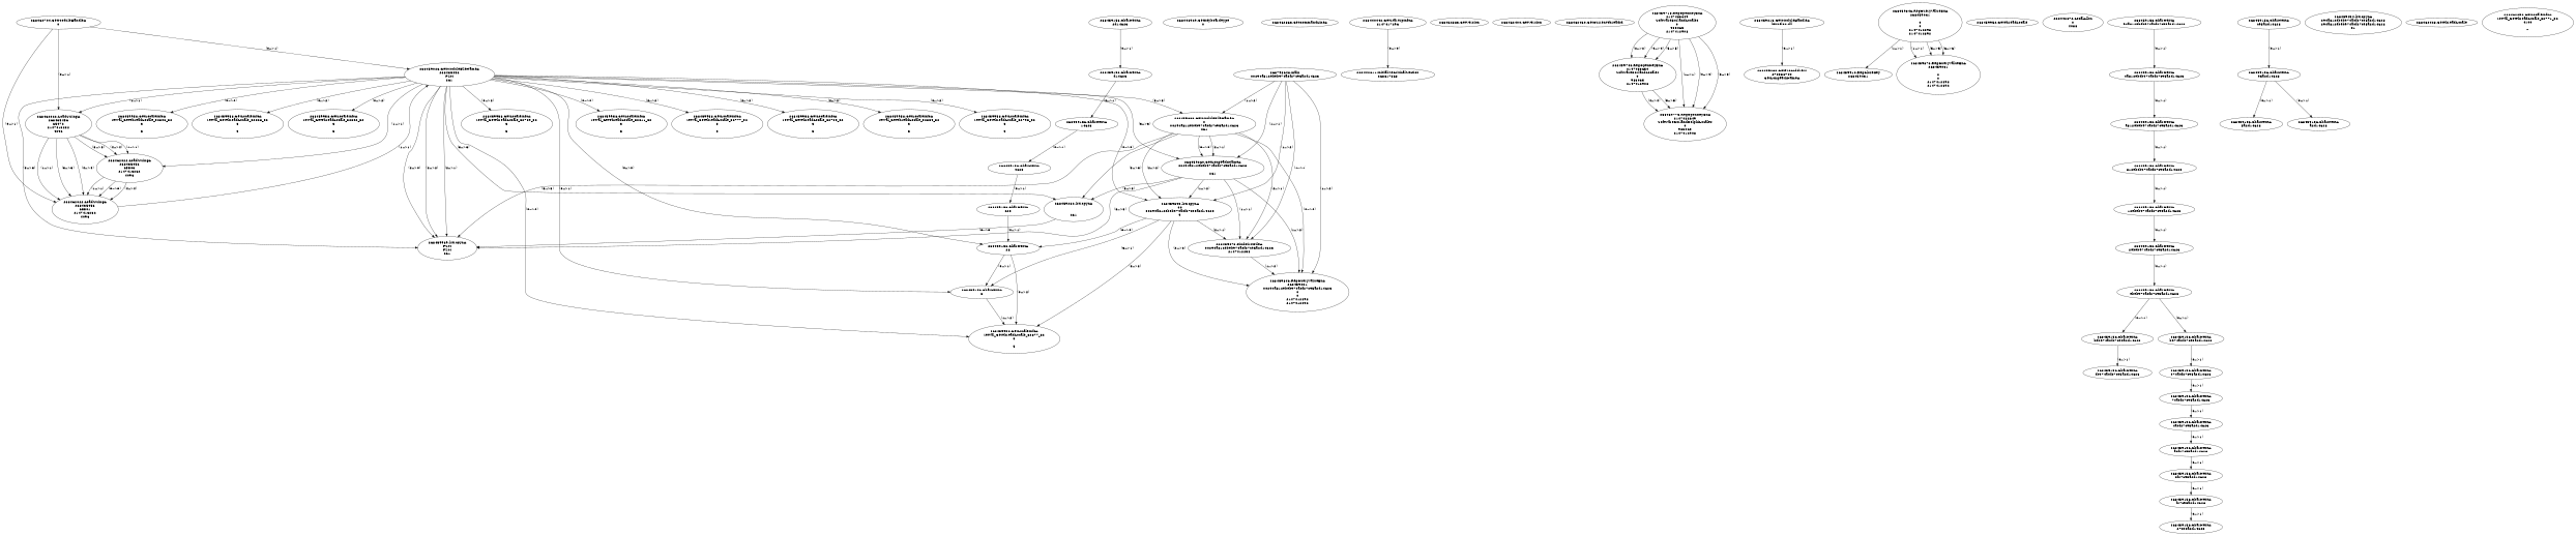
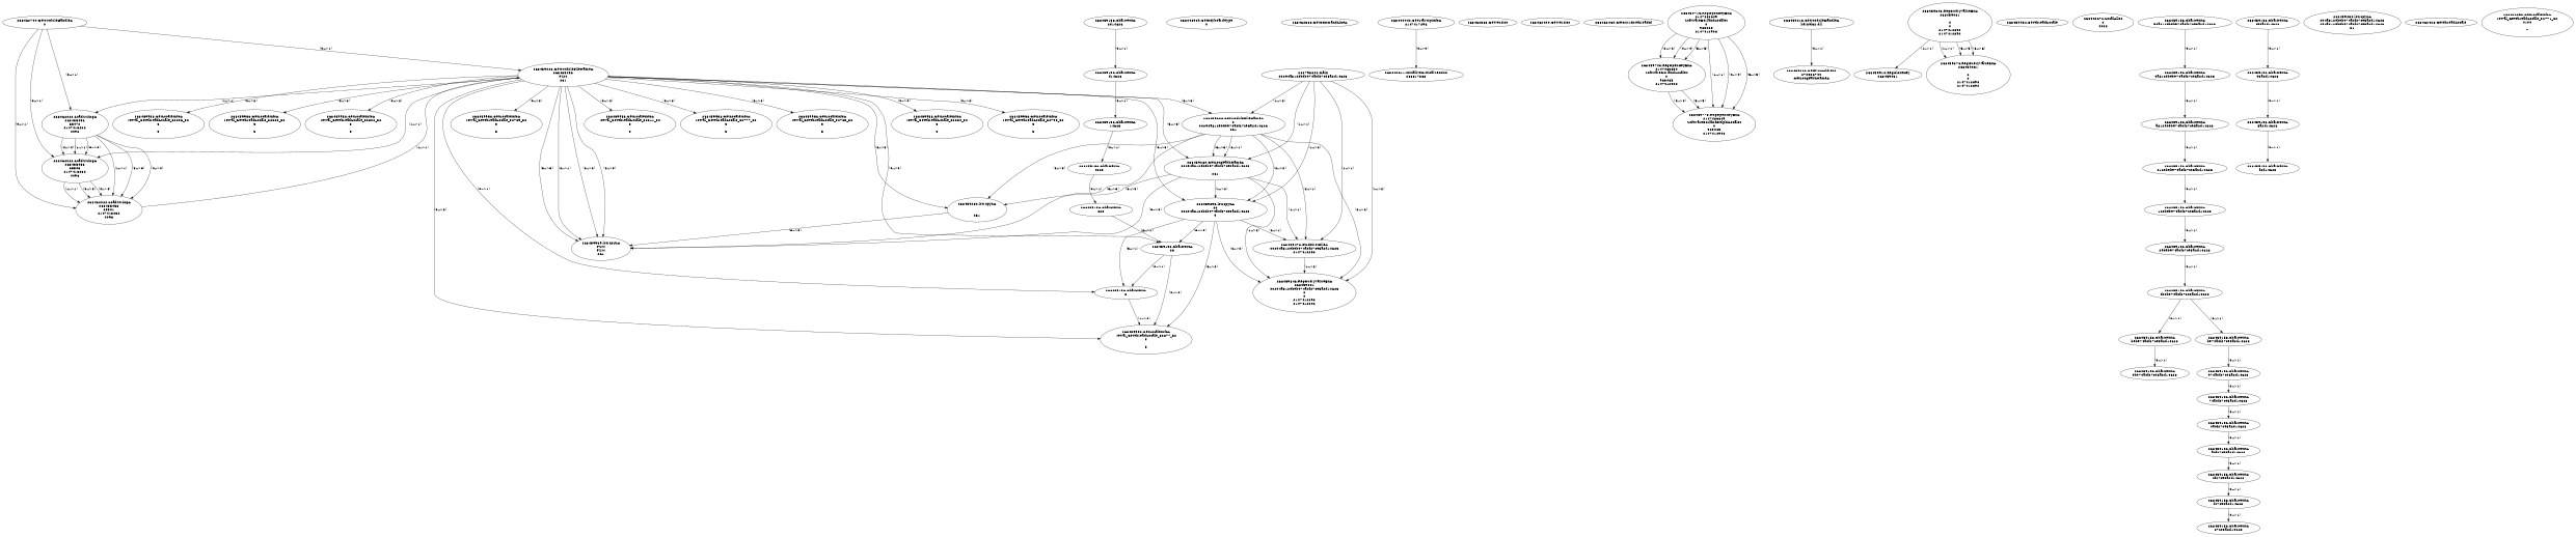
  digraph {
    n1 [label="268798648.main\n00294a812ebeb974a0f27c95a2d14623"]
    n2 [label="268459683.GetModuleFileNameA\n0\n00294a812ebeb974a0f27c95a2d14623\n261"]
    n3 [label="268459260.GetLongPathNameA\n00294a812ebeb974a0f27c95a2d14623\n\n261"]
    n4 [label="268459395.lstrcpynA\n00\n00294a812ebeb974a0f27c95a2d14623\n3"]
    n5 [label="268459473.FindFirstFileA\n00294a812ebeb974a0f27c95a2d14623\n2147412258"]
    n6 [label="268459846.RegQueryValueExA\n268459031\n00294a812ebeb974a0f27c95a2d14623\n0\n0\n2147412898\n2147412892"]
    n7 [label="268459282.lstrcpynA\n\n\n261"]
    n8 [label="268459939.lstrcpynA\nPZM\nPZM\n261"]
    n9 [label="268459156.CharNextA\n23"]
    n10 [label="268459156.CharNextA\n3"]
    n11 [label="268459958.GetLocaleInfoA\nretval_GetThreadLocale_32877_32\n3\n\n5"]
    n12 [label="268462704.GetModuleHandleA\n0"]
    n13 [label="268459026.GetModuleFileNameA\n268435456\nPZM\n261"]
    n14 [label="268462022.LoadStringA\n268435456\n65472\n2147413232\n4096"]
    n15 [label="268462022.LoadStringA\n268435456\n65503\n2147413232\n4096"]
    n16 [label="268462022.LoadStringA\n268435456\n65501\n2147413232\n4096"]
    n17 [label="268459958.GetLocaleInfoA\nretval_GetThreadLocale_32789_32\n3\n\n5"]
    n18 [label="268459958.GetLocaleInfoA\nretval_GetThreadLocale_32811_32\n3\n\n5"]
    n19 [label="268459958.GetLocaleInfoA\nretval_GetThreadLocale_32777_32\n3\n\n5"]
    n20 [label="268459958.GetLocaleInfoA\nretval_GetThreadLocale_32785_32\n3\n\n5"]
    n21 [label="268459958.GetLocaleInfoA\nretval_GetThreadLocale_32834_32\n3\n\n5"]
    n22 [label="268459958.GetLocaleInfoA\nretval_GetThreadLocale_32793_32\n3\n\n5"]
    n23 [label="268459958.GetLocaleInfoA\nretval_GetThreadLocale_32806_32\n3\n\n5"]
    n24 [label="268459958.GetLocaleInfoA\nretval_GetThreadLocale_32828_32\n3\n\n5"]
    n25 [label="268459958.GetLocaleInfoA\nretval_GetThreadLocale_32802_32\n3\n\n5"]
    n26 [label="268448929.GetKeyboardType\n0"]
    n27 [label="268462363.GetCommandLineA\n"]
    n28 [label="268440442.GetStartupInfoA\n2147417296"]
    n29 [label="268442611.InitializeCriticalSection\n268817868"]
    n30 [label="268462383.GetVersion\n"]
    n31 [label="268462400.GetVersion\n"]
    n32 [label="268462460.GetCurrentThreadId\n"]
    n33 [label="268459713.RegOpenKeyExA\n2147483649\nSoftware\Borland\Locales\n0\n983065\n2147412908"]
    n34 [label="268459743.RegOpenKeyExA\n2147483650\nSoftware\Borland\Locales\n0\n983065\n2147412908"]
    n35 [label="268459773.RegOpenKeyExA\n2147483649\nSoftware\Borland\Delphi\Locales\n0\n983065\n2147412908"]
    n36 [label="268459213.GetModuleHandleA\nkernel32.dll"]
    n37 [label="268459230.GetProcAddress\n270536744\nGetLongPathNameA"]
    n38 [label="268459846.RegQueryValueExA\n268459031\n\n0\n0\n2147412898\n2147412892"]
    n39 [label="268459910.RegCloseKey\n268459031"]
    n40 [label="268459876.RegQueryValueExA\n268459031\n\n0\n0\n2147412898\n2147412892"]
    n41 [label="268459952.GetThreadLocale\n"]
    n42 [label="268442672.LocalAlloc\n0\n4088"]
    n43 [label="268459156.CharNextA\n94a812ebeb974a0f27c95a2d14623"]
    n44 [label="268459156.CharNextA\n4a812ebeb974a0f27c95a2d14623"]
    n45 [label="268459156.CharNextA\na812ebeb974a0f27c95a2d14623"]
    n46 [label="268459156.CharNextA\n812ebeb974a0f27c95a2d14623"]
    n47 [label="268459156.CharNextA\n12ebeb974a0f27c95a2d14623"]
    n48 [label="268459156.CharNextA\n2ebeb974a0f27c95a2d14623"]
    n49 [label="268459156.CharNextA\nebeb974a0f27c95a2d14623"]
    n50 [label="268459156.CharNextA\nbeb974a0f27c95a2d14623"]
    n51 [label="268459156.CharNextA\nb974a0f27c95a2d14623"]
    n52 [label="268459156.CharNextA\neb974a0f27c95a2d14623"]
    n53 [label="268459156.CharNextA\n974a0f27c95a2d14623"]
    n54 [label="268459156.CharNextA\n74a0f27c95a2d14623"]
    n55 [label="268459156.CharNextA\n4a0f27c95a2d14623"]
    n56 [label="268459156.CharNextA\na0f27c95a2d14623"]
    n57 [label="268459156.CharNextA\n0f27c95a2d14623"]
    n58 [label="268459156.CharNextA\nf27c95a2d14623"]
    n59 [label="268459156.CharNextA\n27c95a2d14623"]
    n60 [label="268459156.CharNextA\nc95a2d14623"]
    n61 [label="268459156.CharNextA\n95a2d14623"]
    n62 [label="268459156.CharNextA\n5a2d14623"]
    n63 [label="268459156.CharNextA\na2d14623"]
    n64 [label="268459156.CharNextA\n2d14623"]
    n65 [label="268459156.CharNextA\nd14623"]
    n66 [label="268459156.CharNextA\n14623"]
    n67 [label="268459156.CharNextA\n4623"]
    n68 [label="268459156.CharNextA\n623"]
    n69 [label="268459454.lstrcpynA\n294a812ebeb974a0f27c95a2d14623\n294a812ebeb974a0f27c95a2d14623\n31"]
    n70 [label="268462428.GetThreadLocale\n"]
    n71 [label="268462098.GetLocaleInfoA\nretval_GetThreadLocale_32771_32\n4100\n\n7"]
    n1 -> n2 [label="(1-->2)"]
    n1 -> n3 [label="(1-->1)"]
    n1 -> n4 [label="(1-->2)"]
    n1 -> n5 [label="(1-->1)"]
    n1 -> n6 [label="(1-->2)"]
    n2 -> n3 [label="(2-->1)"]
    n2 -> n3 [label="(3-->3)"]
    n2 -> n4 [label="(2-->2)"]
    n2 -> n5 [label="(2-->1)"]
    n2 -> n6 [label="(2-->2)"]
    n2 -> n7 [label="(3-->3)"]
    n2 -> n8 [label="(3-->3)"]
    n3 -> n4 [label="(1-->2)"]
    n3 -> n5 [label="(1-->1)"]
    n3 -> n6 [label="(1-->2)"]
    n3 -> n7 [label="(3-->3)"]
    n3 -> n8 [label="(3-->3)"]
    n4 -> n5 [label="(2-->1)"]
    n4 -> n6 [label="(2-->2)"]
    n4 -> n9 [label="(3-->0)"]
    n4 -> n10 [label="(3-->1)"]
    n4 -> n11 [label="(3-->2)"]
    n5 -> n6 [label="(1-->2)"]
    n7 -> n8 [label="(3-->3)"]
    n9 -> n10 [label="(0-->1)"]
    n9 -> n11 [label="(0-->2)"]
    n10 -> n11 [label="(1-->2)"]
    n12 -> n13 [label="(0-->1)"]
    n12 -> n14 [label="(0-->1)"]
+   n12 -> n15 [label="(0-->1)"]
    n12 -> n16 [label="(0-->1)"]
    n13 -> n2 [label="(3-->3)"]
    n13 -> n3 [label="(3-->3)"]
    n13 -> n4 [label="(0-->3)"]
    n13 -> n7 [label="(3-->3)"]
    n13 -> n8 [label="(2-->1)"]
    n13 -> n8 [label="(2-->2)"]
    n13 -> n8 [label="(3-->3)"]
    n13 -> n8 [label="(2-->0)"]
    n13 -> n9 [label="(0-->0)"]
    n13 -> n10 [label="(0-->1)"]
    n13 -> n11 [label="(0-->2)"]
    n13 -> n14 [label="(1-->1)"]
    n13 -> n15 [label="(1-->1)"]
    n13 -> n17 [label="(0-->2)"]
    n13 -> n18 [label="(0-->2)"]
    n13 -> n19 [label="(0-->2)"]
    n13 -> n20 [label="(0-->2)"]
    n13 -> n21 [label="(0-->2)"]
    n13 -> n22 [label="(0-->2)"]
    n13 -> n23 [label="(0-->2)"]
    n13 -> n24 [label="(0-->2)"]
    n13 -> n25 [label="(0-->2)"]
    n14 -> n15 [label="(1-->1)"]
    n14 -> n15 [label="(3-->3)"]
    n14 -> n15 [label="(4-->4)"]
    n14 -> n16 [label="(1-->1)"]
    n14 -> n16 [label="(3-->3)"]
    n14 -> n16 [label="(4-->4)"]
    n15 -> n16 [label="(1-->1)"]
    n15 -> n16 [label="(3-->3)"]
    n15 -> n16 [label="(4-->4)"]
    n16 -> n13 [label="(1-->1)"]
    n28 -> n29 [label="(0-->0)"]
    n33 -> n34 [label="(2-->2)"]
    n33 -> n34 [label="(4-->4)"]
    n33 -> n34 [label="(5-->5)"]
    n33 -> n35 [label="(1-->1)"]
    n33 -> n35 [label="(4-->4)"]
    n33 -> n35 [label="(5-->5)"]
    n34 -> n35 [label="(4-->4)"]
    n34 -> n35 [label="(5-->5)"]
    n36 -> n37 [label="(0-->1)"]
    n38 -> n39 [label="(1-->1)"]
    n38 -> n40 [label="(1-->1)"]
    n38 -> n40 [label="(5-->5)"]
    n38 -> n40 [label="(6-->6)"]
    n43 -> n44 [label="(0-->1)"]
    n44 -> n45 [label="(0-->1)"]
    n45 -> n46 [label="(0-->1)"]
    n46 -> n47 [label="(0-->1)"]
    n47 -> n48 [label="(0-->1)"]
    n48 -> n49 [label="(0-->1)"]
    n49 -> n50 [label="(0-->1)"]
    n49 -> n51 [label="(0-->1)"]
    n50 -> n52 [label="(0-->1)"]
    n51 -> n53 [label="(0-->1)"]
    n53 -> n54 [label="(0-->1)"]
    n54 -> n55 [label="(0-->1)"]
    n55 -> n56 [label="(0-->1)"]
    n56 -> n57 [label="(0-->1)"]
    n57 -> n58 [label="(0-->1)"]
    n58 -> n59 [label="(0-->1)"]
    n60 -> n61 [label="(0-->1)"]
    n61 -> n62 [label="(0-->1)"]
-   n61 -> n63 [label="(0-->1)"]
+   n62 -> n63 [label="(0-->1)"]
    n64 -> n65 [label="(0-->1)"]
    n65 -> n66 [label="(0-->1)"]
    n66 -> n67 [label="(0-->1)"]
    n67 -> n68 [label="(0-->1)"]
    n68 -> n9 [label="(0-->1)"]
  }
